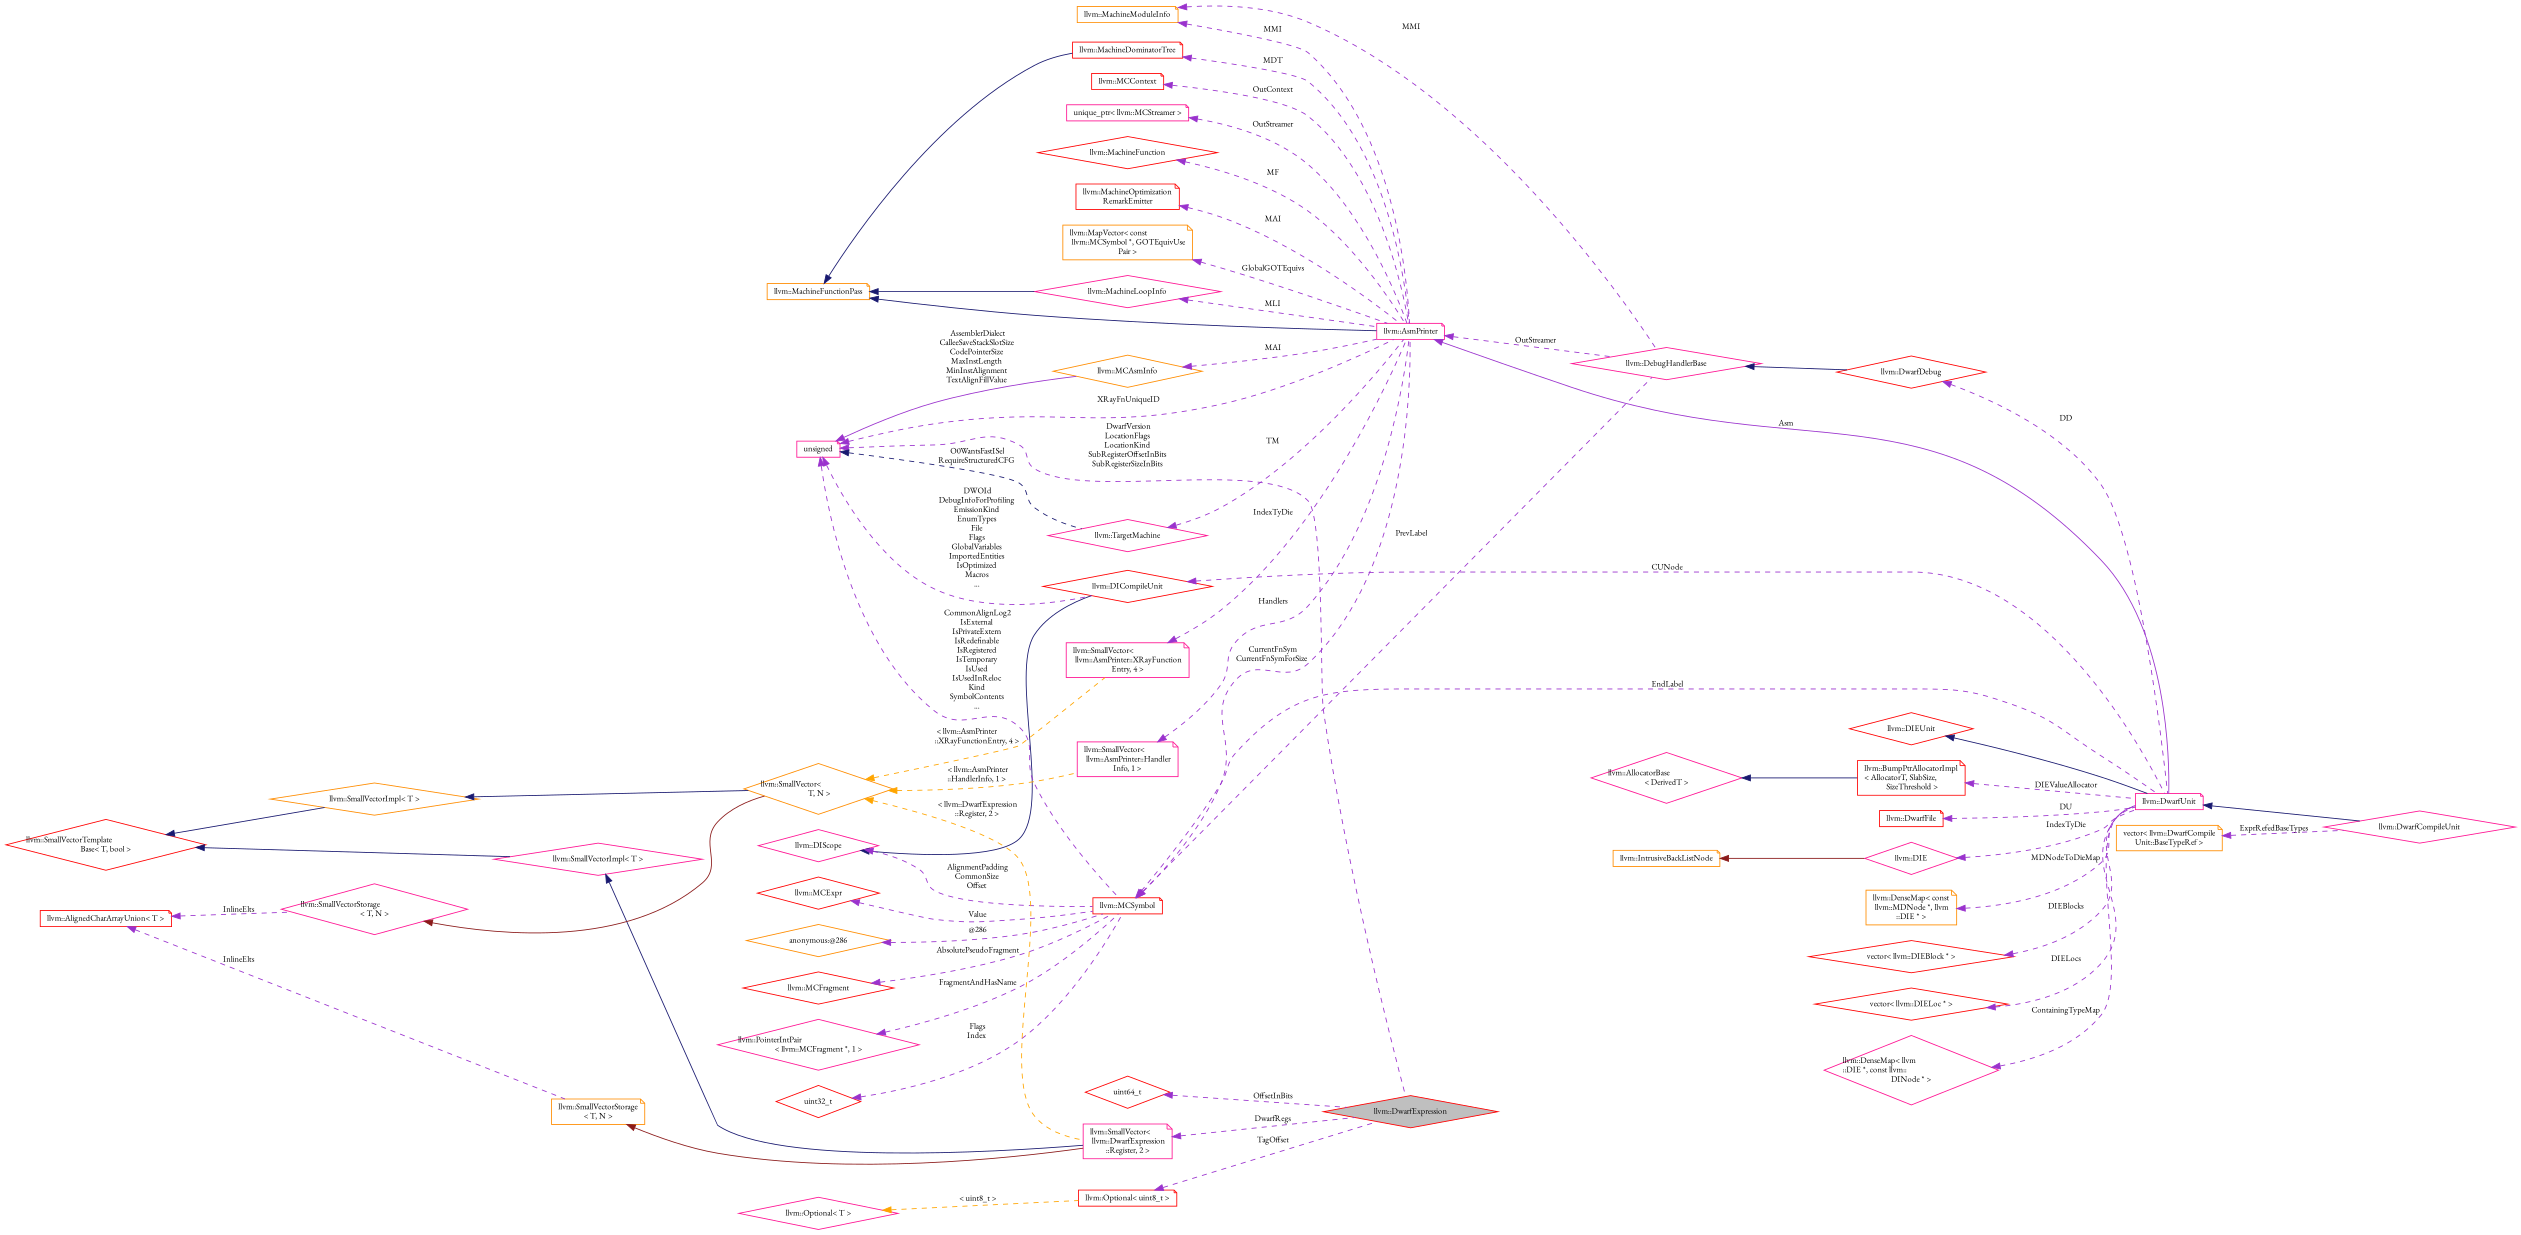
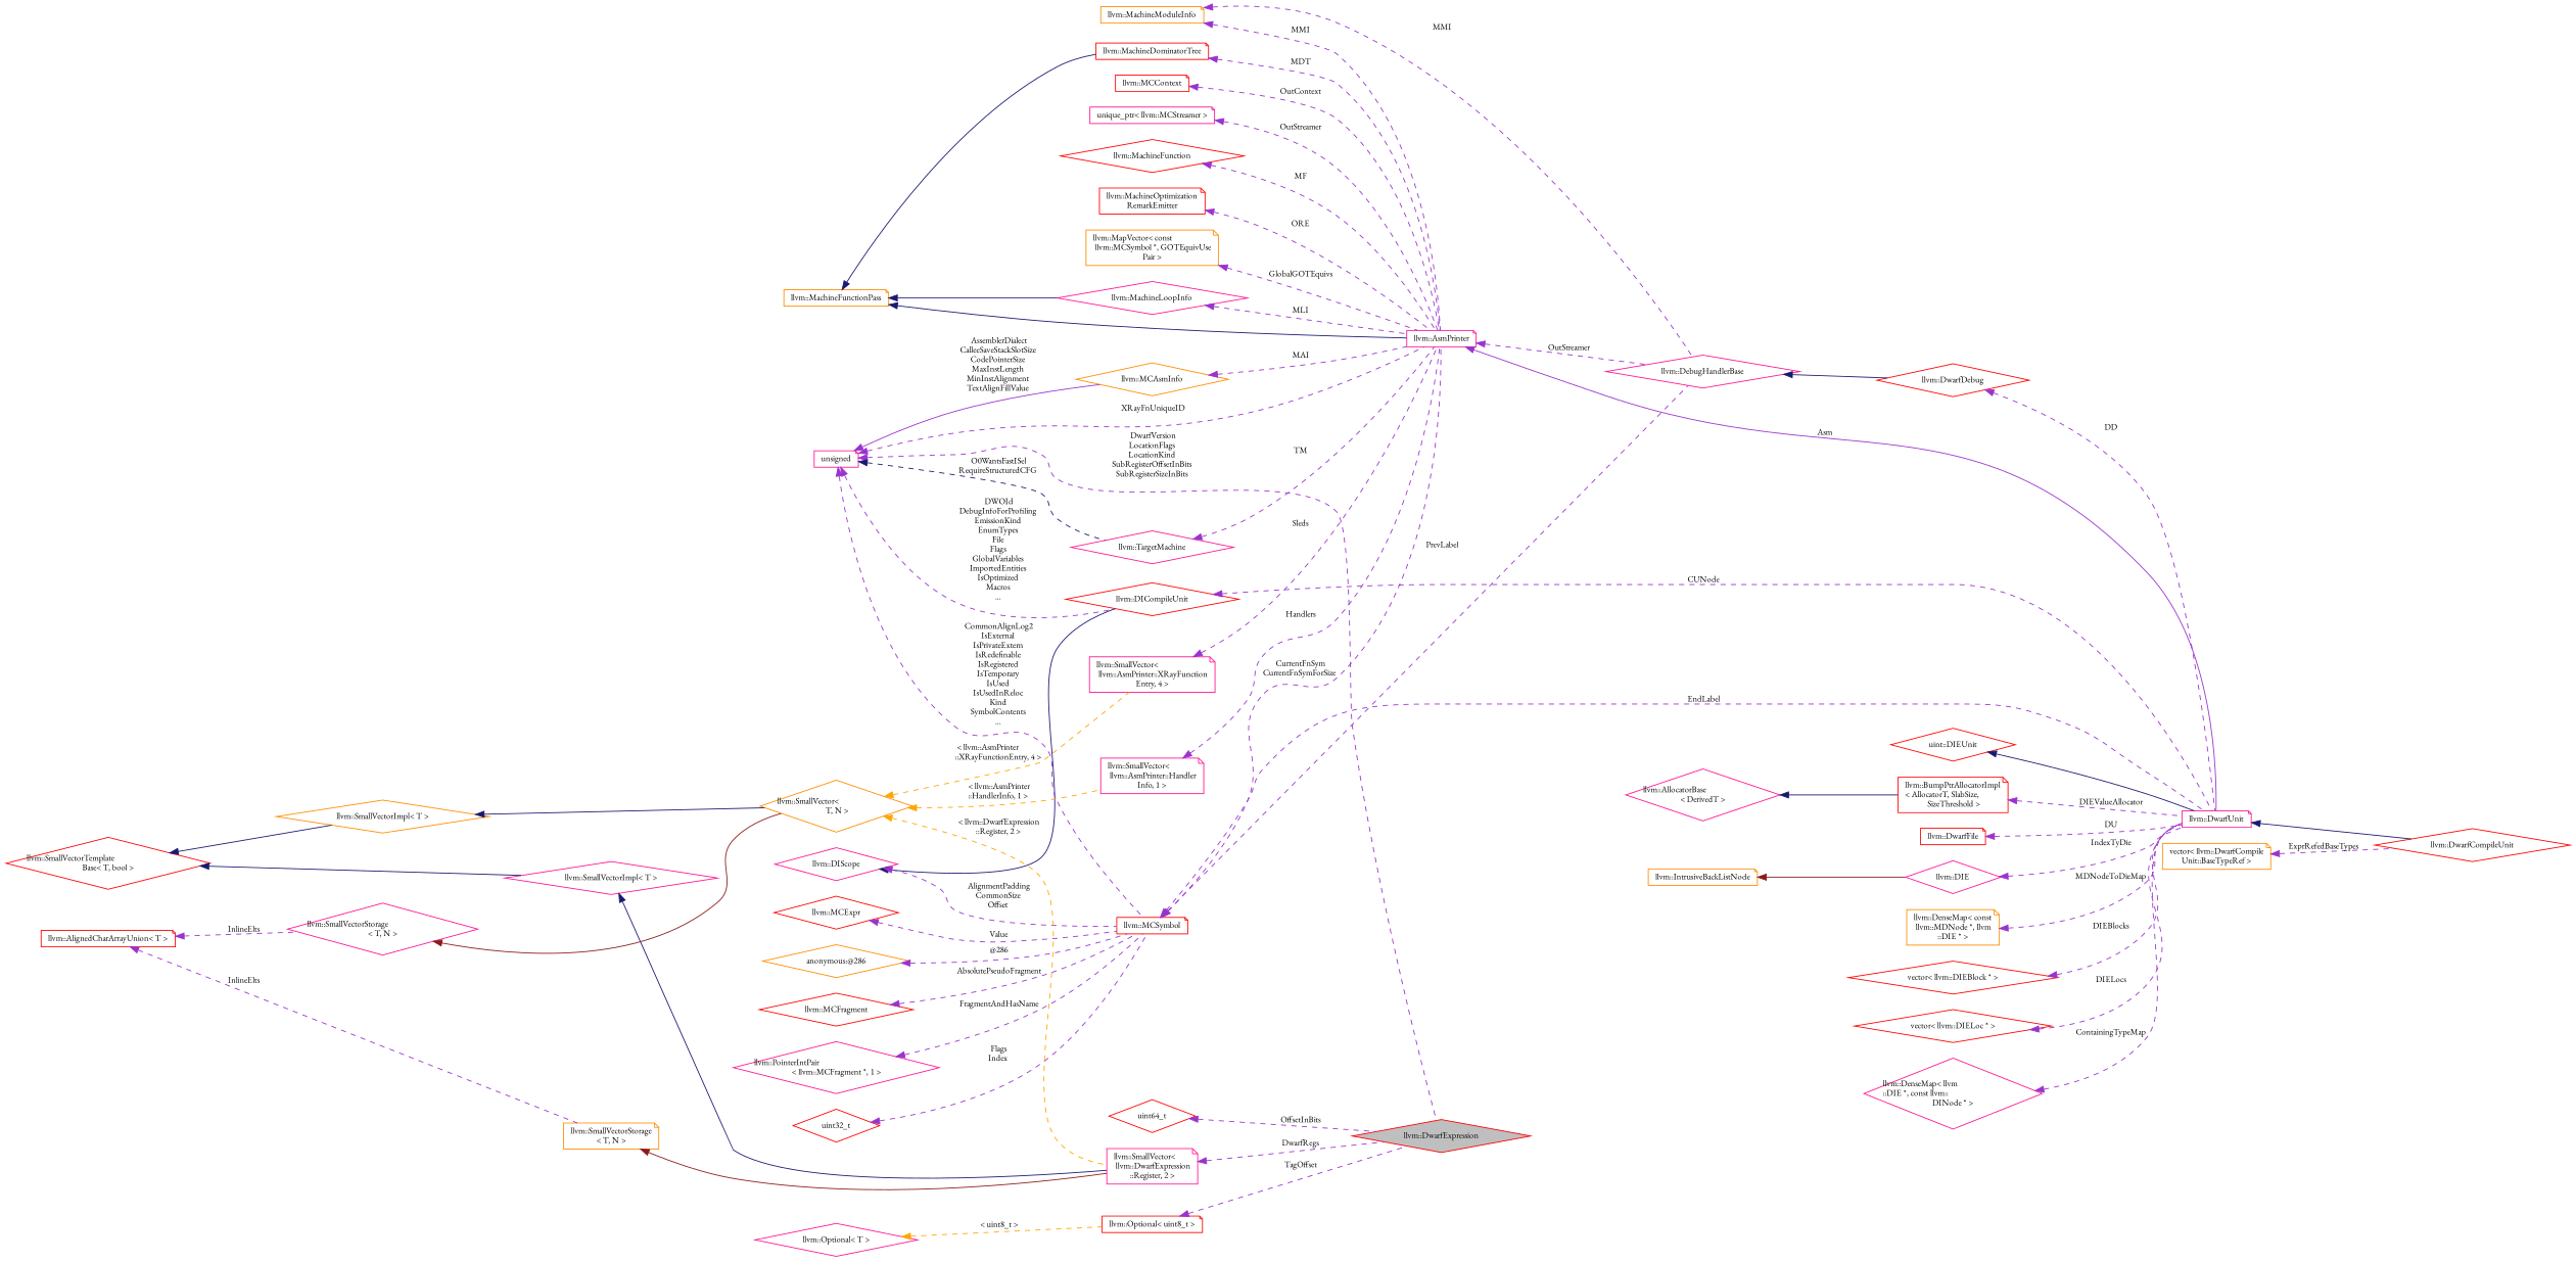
  digraph {
    fontname="EB Garamond"
    rankdir=LR
    node [color=red fontname="EB Garamond" fontsize=10 shape=diamond]
    edge [color=darkorchid3 dir=back fontname="EB Garamond" fontsize=10 labelfontname=Helvetica labelfontsize=10 style=dashed]
    n1 [fillcolor=grey75 fontcolor=black height=0.2 label="llvm::DwarfExpression" style=filled width=0.4]
-   n2 [color=deeppink height=0.2 label="llvm::DwarfCompileUnit" width=0.4]
+   n2 [height=0.2 label="llvm::DwarfCompileUnit" width=0.4]
    n3 [color=deeppink height=0.2 label="llvm::DwarfUnit" shape=note width=0.4]
-   n4 [height=0.2 label="llvm::DIEUnit" width=0.4]
+   n4 [height=0.2 label="uint::DIEUnit" width=0.4]
    n5 [height=0.2 label="llvm::DICompileUnit" width=0.4]
    n6 [color=deeppink height=0.2 label="llvm::DIScope" width=0.4]
    n7 [height=0.2 label="llvm::MCSymbol" shape=note width=0.4]
    n8 [color=deeppink height=0.2 label=unsigned shape=note width=0.4]
    n9 [color=deeppink height=0.2 label="llvm::AsmPrinter" shape=note width=0.4]
    n10 [color=deeppink height=0.2 label="llvm::TargetMachine" width=0.4]
    n11 [color=darkorange height=0.2 label="llvm::MCAsmInfo" width=0.4]
    n12 [color=deeppink height=0.2 label="llvm::DebugHandlerBase" width=0.4]
    n13 [height=0.2 label="llvm::BumpPtrAllocatorImpl\l\< AllocatorT, SlabSize,\l SizeThreshold \>" shape=note width=0.4]
    n14 [color=deeppink height=0.2 label="llvm::AllocatorBase\l\< DerivedT \>" width=0.4]
    n15 [height=0.2 label="llvm::DwarfDebug" width=0.4]
    n16 [color=darkorange height=0.2 label="llvm::MachineFunctionPass" shape=note width=0.4]
    n17 [height=0.2 label="llvm::MachineDominatorTree" shape=note width=0.4]
    n18 [color=deeppink height=0.2 label="llvm::MachineLoopInfo" width=0.4]
    n19 [height=0.2 label="llvm::MCContext" shape=note width=0.4]
    n20 [color=deeppink height=0.2 label="unique_ptr\< llvm::MCStreamer \>" shape=note width=0.4]
    n21 [height=0.2 label="llvm::MachineFunction" width=0.4]
    n22 [color=darkorange height=0.2 label="llvm::MachineModuleInfo" shape=note width=0.4]
    n23 [height=0.2 label="llvm::MachineOptimization\lRemarkEmitter" shape=note width=0.4]
    n24 [height=0.2 label="llvm::MCFragment" width=0.4]
    n25 [color=deeppink height=0.2 label="llvm::PointerIntPair\l\< llvm::MCFragment *, 1 \>" width=0.4]
    n26 [height=0.2 label=uint32_t width=0.4]
    n27 [height=0.2 label=uint64_t width=0.4]
    n28 [height=0.2 label="llvm::MCExpr" width=0.4]
    n29 [color=darkorange height=0.2 label="anonymous:@286" width=0.4]
    n30 [color=darkorange height=0.2 label="llvm::MapVector\< const\l llvm::MCSymbol *, GOTEquivUse\lPair \>" shape=note width=0.4]
    n31 [color=deeppink height=0.2 label="llvm::SmallVector\<\l llvm::AsmPrinter::Handler\lInfo, 1 \>" shape=note width=0.4]
    n32 [color=darkorange height=0.2 label="llvm::SmallVector\<\l T, N \>" width=0.4]
    n33 [color=deeppink height=0.2 label="llvm::SmallVector\<\l llvm::AsmPrinter::XRayFunction\lEntry, 4 \>" shape=note width=0.4]
    n34 [color=deeppink height=0.2 label="llvm::SmallVector\<\l llvm::DwarfExpression\l::Register, 2 \>" shape=note width=0.4]
    n35 [color=darkorange height=0.2 label="llvm::SmallVectorImpl\< T \>" width=0.4]
    n36 [height=0.2 label="llvm::SmallVectorTemplate\lBase\< T, bool \>" width=0.4]
    n37 [color=deeppink height=0.2 label="llvm::SmallVectorImpl\< T \>" width=0.4]
    n38 [color=deeppink height=0.2 label="llvm::SmallVectorStorage\l\< T, N \>" width=0.4]
    n39 [height=0.2 label="llvm::AlignedCharArrayUnion\< T \>" shape=note width=0.4]
    n40 [color=darkorange height=0.2 label="llvm::SmallVectorStorage\l\< T, N \>" shape=note width=0.4]
    n41 [height=0.2 label="llvm::DwarfFile" shape=note width=0.4]
    n42 [color=deeppink height=0.2 label="llvm::DIE" width=0.4]
    n43 [color=darkorange height=0.2 label="llvm::IntrusiveBackListNode" shape=note width=0.4]
    n44 [color=darkorange height=0.2 label="llvm::DenseMap\< const\l llvm::MDNode *, llvm\l::DIE * \>" shape=note width=0.4]
    n45 [height=0.2 label="vector\< llvm::DIEBlock * \>" width=0.4]
    n46 [height=0.2 label="vector\< llvm::DIELoc * \>" width=0.4]
    n47 [color=deeppink height=0.2 label="llvm::DenseMap\< llvm\l::DIE *, const llvm::\lDINode * \>" width=0.4]
    n48 [color=darkorange height=0.2 label="vector\< llvm::DwarfCompile\lUnit::BaseTypeRef \>" shape=note width=0.4]
    n49 [height=0.2 label="llvm::Optional\< uint8_t \>" shape=note width=0.4]
    n50 [color=deeppink height=0.2 label="llvm::Optional\< T \>" width=0.4]
    n3 -> n2 [color=midnightblue style=solid]
    n4 -> n3 [color=midnightblue style=solid]
    n5 -> n3 [label=" CUNode"]
    n6 -> n5 [color=midnightblue style=solid]
    n6 -> n7 [label=" AlignmentPadding\nCommonSize\nOffset"]
    n7 -> n3 [label=" EndLabel"]
    n7 -> n9 [label=" CurrentFnSym\nCurrentFnSymForSize"]
    n7 -> n12 [label=" PrevLabel"]
    n8 -> n1 [label=" DwarfVersion\nLocationFlags\nLocationKind\nSubRegisterOffsetInBits\nSubRegisterSizeInBits"]
    n8 -> n5 [label=" DWOId\nDebugInfoForProfiling\nEmissionKind\nEnumTypes\nFile\nFlags\nGlobalVariables\nImportedEntities\nIsOptimized\nMacros\n..."]
    n8 -> n7 [label=" CommonAlignLog2\nIsExternal\nIsPrivateExtern\nIsRedefinable\nIsRegistered\nIsTemporary\nIsUsed\nIsUsedInReloc\nKind\nSymbolContents\n..."]
    n8 -> n9 [label=" XRayFnUniqueID"]
    n8 -> n10 [color=midnightblue label=" O0WantsFastISel\nRequireStructuredCFG"]
    n8 -> n11 [label=" AssemblerDialect\nCalleeSaveStackSlotSize\nCodePointerSize\nMaxInstLength\nMinInstAlignment\nTextAlignFillValue" style=solid]
    n9 -> n3 [label=" Asm" style=solid]
    n9 -> n12 [label=" OutStreamer"]
    n10 -> n9 [label=" TM"]
    n11 -> n9 [label=" MAI"]
    n12 -> n15 [color=midnightblue style=solid]
    n13 -> n3 [label=" DIEValueAllocator"]
    n14 -> n13 [color=midnightblue style=solid]
    n15 -> n3 [label=" DD"]
    n16 -> n9 [color=midnightblue style=solid]
    n16 -> n17 [color=midnightblue style=solid]
    n16 -> n18 [color=midnightblue style=solid]
    n17 -> n9 [label=" MDT"]
    n18 -> n9 [label=" MLI"]
    n19 -> n9 [label=" OutContext"]
    n20 -> n9 [label=" OutStreamer"]
    n21 -> n9 [label=" MF"]
    n22 -> n9 [label=" MMI"]
    n22 -> n12 [label=" MMI"]
-   n23 -> n9 [label=" MAI"]
+   n23 -> n9 [label=" ORE"]
    n24 -> n7 [label=" AbsolutePseudoFragment"]
    n25 -> n7 [label=" FragmentAndHasName"]
    n26 -> n7 [label=" Flags\nIndex"]
    n27 -> n1 [label=" OffsetInBits"]
    n28 -> n7 [label=" Value"]
    n29 -> n7 [label=" @286"]
    n30 -> n9 [label=" GlobalGOTEquivs"]
    n31 -> n9 [label=" Handlers"]
    n32 -> n31 [color=orange label=" \< llvm::AsmPrinter\l::HandlerInfo, 1 \>"]
    n32 -> n33 [color=orange label=" \< llvm::AsmPrinter\l::XRayFunctionEntry, 4 \>"]
    n32 -> n34 [color=orange label=" \< llvm::DwarfExpression\l::Register, 2 \>"]
-   n33 -> n9 [label=" IndexTyDie"]
+   n33 -> n9 [label=" Sleds"]
    n34 -> n1 [label=" DwarfRegs"]
    n35 -> n32 [color=midnightblue style=solid]
    n36 -> n35 [color=midnightblue style=solid]
    n36 -> n37 [color=midnightblue style=solid]
    n37 -> n34 [color=midnightblue style=solid]
    n38 -> n32 [color=firebrick4 style=solid]
    n39 -> n38 [label=" InlineElts"]
    n39 -> n40 [label=" InlineElts"]
    n40 -> n34 [color=firebrick4 style=solid]
    n41 -> n3 [label=" DU"]
    n42 -> n3 [label=" IndexTyDie"]
    n43 -> n42 [color=firebrick4 style=solid]
    n44 -> n3 [label=" MDNodeToDieMap"]
    n45 -> n3 [label=" DIEBlocks"]
    n46 -> n3 [label=" DIELocs"]
    n47 -> n3 [label=" ContainingTypeMap"]
    n48 -> n2 [label=" ExprRefedBaseTypes"]
    n49 -> n1 [label=" TagOffset"]
    n50 -> n49 [color=orange label=" \< uint8_t \>"]
  }
